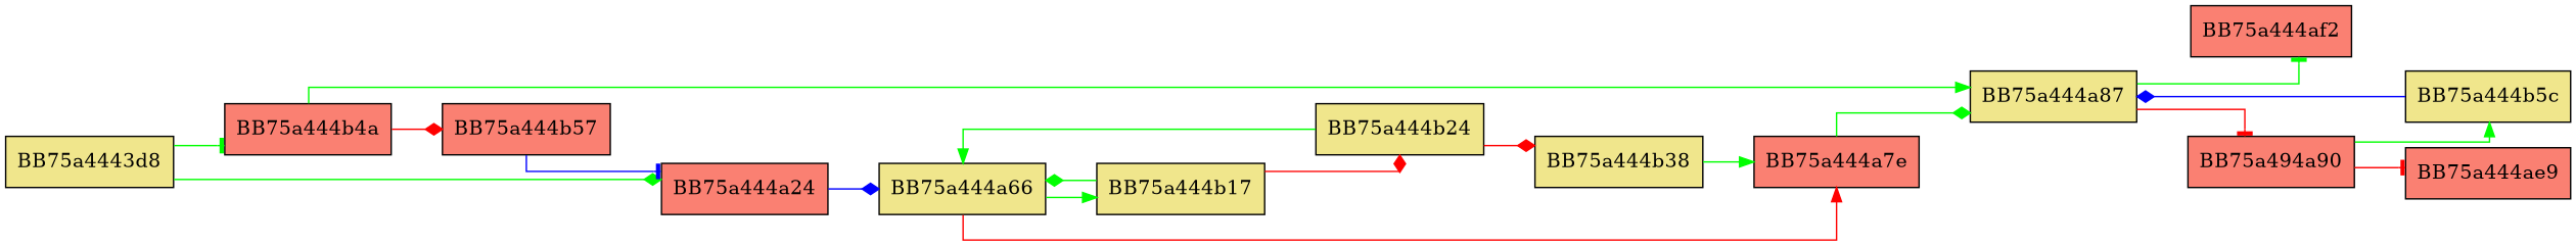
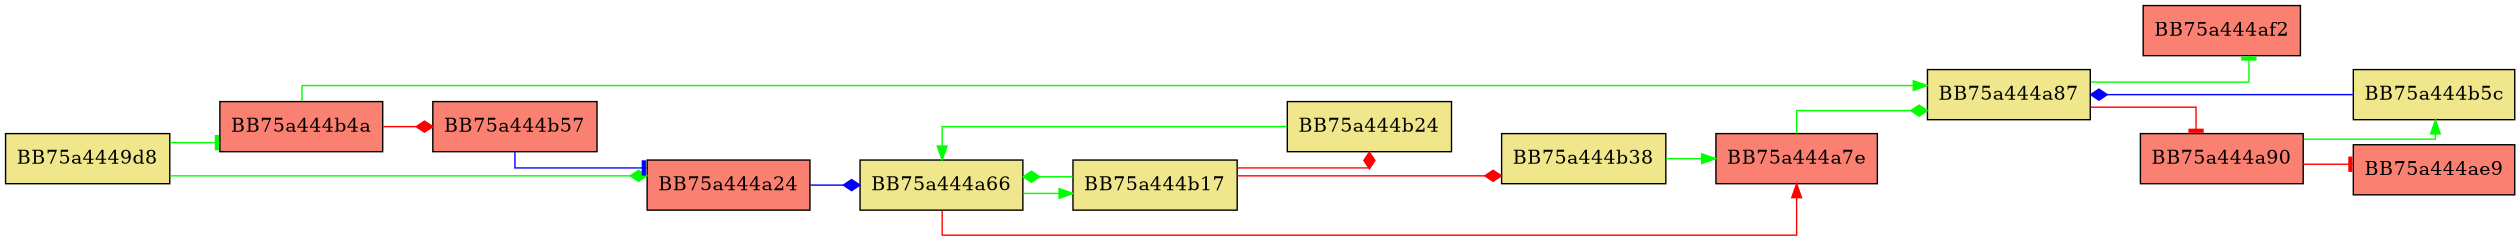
  digraph {
    rankdir=LR
    splines=ortho
    node [fillcolor=salmon shape=box style=filled]
    edge [arrowhead=diamond color=green]
    BB75a444b4a
-   BB75a4449d8 [fillcolor=khaki label=BB75a4443d8]
+   BB75a4449d8 [fillcolor=khaki]
    BB75a444a24
    BB75a444a87 [fillcolor=khaki]
    BB75a444b57
    BB75a444a66 [fillcolor=khaki]
    BB75a444af2
-   BB75a444a90 [label=BB75a494a90]
+   BB75a444a90
    BB75a444b17 [fillcolor=khaki]
    BB75a444a7e
    BB75a444b24 [fillcolor=khaki]
    BB75a444b38 [fillcolor=khaki]
    BB75a444b5c [fillcolor=khaki]
    BB75a444ae9
    BB75a444b4a -> BB75a444a87 [arrowhead=normal]
    BB75a444b4a -> BB75a444b57 [color=red]
    BB75a4449d8 -> BB75a444b4a [arrowhead=tee]
    BB75a4449d8 -> BB75a444a24
    BB75a444a24 -> BB75a444a66 [color=blue]
    BB75a444a87 -> BB75a444af2 [arrowhead=tee]
    BB75a444a87 -> BB75a444a90 [arrowhead=tee color=red]
    BB75a444b57 -> BB75a444a24 [arrowhead=tee color=blue]
    BB75a444a66 -> BB75a444b17 [arrowhead=normal]
    BB75a444a66 -> BB75a444a7e [arrowhead=normal color=red]
    BB75a444a90 -> BB75a444b5c [arrowhead=normal]
    BB75a444a90 -> BB75a444ae9 [arrowhead=tee color=red]
    BB75a444b17 -> BB75a444a66
    BB75a444b17 -> BB75a444b24 [color=red]
    BB75a444a7e -> BB75a444a87
    BB75a444b24 -> BB75a444a66 [arrowhead=normal]
-   BB75a444b24 -> BB75a444b38 [color=red]
+   BB75a444b17 -> BB75a444b38 [color=red]
    BB75a444b38 -> BB75a444a7e [arrowhead=normal]
    BB75a444b5c -> BB75a444a87 [color=blue]
  }
